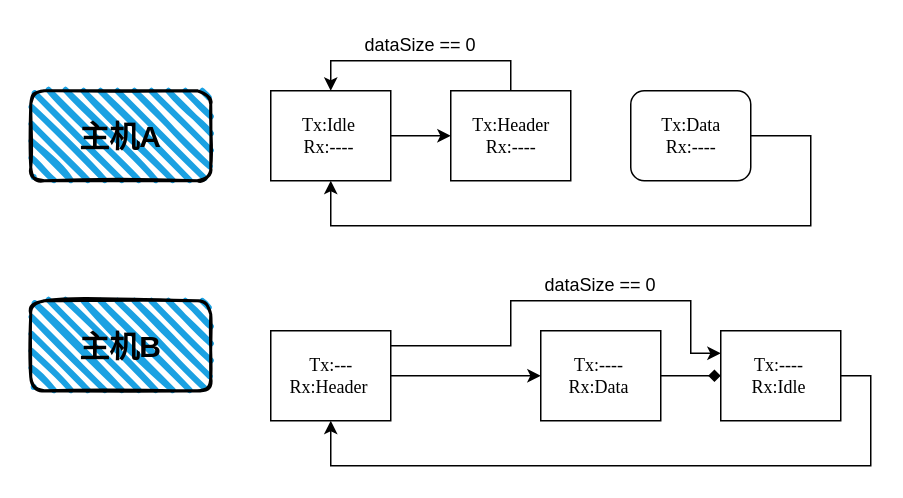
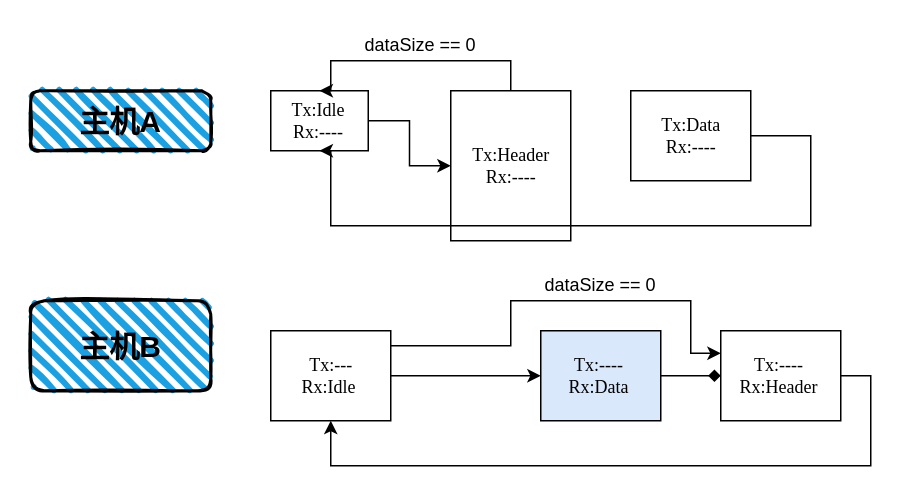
  <mxCell id="0" />
  <mxCell id="1" parent="0" />
  <mxCell id="2" value="" style="edgeStyle=orthogonalEdgeStyle;rounded=0;orthogonalLoop=1;jettySize=auto;html=1;" parent="1" source="3" target="5" edge="1"><mxGeometry relative="1" as="geometry" /></mxCell>
- <mxCell id="3" value="Tx:Idle&amp;nbsp;&lt;br&gt;Rx:----&amp;nbsp;" style="html=1;fontFamily=consolas;" parent="1" vertex="1"><mxGeometry x="180" y="60" width="80" height="60" as="geometry" /></mxCell>
+ <mxCell id="3" value="Tx:Idle&amp;nbsp;&lt;br&gt;Rx:----&amp;nbsp;" style="html=1;fontFamily=consolas;" parent="1" vertex="1"><mxGeometry x="180" y="60" width="65" height="40" as="geometry" /></mxCell>
  <mxCell id="4" style="edgeStyle=orthogonalEdgeStyle;rounded=0;orthogonalLoop=1;jettySize=auto;html=1;entryX=0.5;entryY=0;entryDx=0;entryDy=0;" edge="1" parent="1" source="5" target="3"><mxGeometry relative="1" as="geometry"><mxPoint x="220" y="40" as="targetPoint" /><Array as="points"><mxPoint x="340" y="40" /><mxPoint x="220" y="40" /></Array></mxGeometry></mxCell>
- <mxCell id="5" value="Tx:Header&lt;br&gt;Rx:----" style="html=1;fontFamily=consolas;" parent="1" vertex="1"><mxGeometry x="300" y="60" width="80" height="60" as="geometry" /></mxCell>
- <mxCell id="6" value="Tx:Data&lt;br&gt;Rx:----" style="html=1;fontFamily=consolas;rounded=1;" parent="1" vertex="1"><mxGeometry x="420" y="60" width="80" height="60" as="geometry" /></mxCell>
+ <mxCell id="5" value="Tx:Header&lt;br&gt;Rx:----" style="html=1;fontFamily=consolas;" parent="1" vertex="1"><mxGeometry x="300" y="60" width="80" height="100" as="geometry" /></mxCell>
+ <mxCell id="6" value="Tx:Data&lt;br&gt;Rx:----" style="html=1;fontFamily=consolas;" parent="1" vertex="1"><mxGeometry x="420" y="60" width="80" height="60" as="geometry" /></mxCell>
  <mxCell id="7" value="" style="edgeStyle=orthogonalEdgeStyle;rounded=0;orthogonalLoop=1;jettySize=auto;html=1;entryX=0.5;entryY=1;entryDx=0;entryDy=0;exitX=1;exitY=0.5;exitDx=0;exitDy=0;" parent="1" source="6" target="3" edge="1"><mxGeometry relative="1" as="geometry"><mxPoint x="230" y="150" as="targetPoint" /><Array as="points"><mxPoint x="540" y="90" /><mxPoint x="540" y="150" /><mxPoint x="220" y="150" /></Array><mxPoint x="620" y="90" as="sourcePoint" /></mxGeometry></mxCell>
  <mxCell id="8" value="dataSize == 0" style="text;html=1;strokeColor=none;fillColor=none;align=center;verticalAlign=middle;whiteSpace=wrap;rounded=0;" parent="1" vertex="1"><mxGeometry x="240" y="20" width="80" height="20" as="geometry" /></mxCell>
  <mxCell id="9" value="" style="edgeStyle=orthogonalEdgeStyle;rounded=0;orthogonalLoop=1;jettySize=auto;html=1;" parent="1" source="11" target="13" edge="1"><mxGeometry relative="1" as="geometry" /></mxCell>
  <mxCell id="10" value="" style="edgeStyle=orthogonalEdgeStyle;rounded=0;orthogonalLoop=1;jettySize=auto;html=1;entryX=0;entryY=0.25;entryDx=0;entryDy=0;" parent="1" source="11" target="14" edge="1"><mxGeometry relative="1" as="geometry"><mxPoint x="350" y="190" as="targetPoint" /><Array as="points"><mxPoint x="340" y="230" /><mxPoint x="340" y="200" /><mxPoint x="460" y="200" /><mxPoint x="460" y="235" /></Array></mxGeometry></mxCell>
- <mxCell id="11" value="Tx:---&lt;br&gt;Rx:Header&amp;nbsp;" style="html=1;fontFamily=consolas;" parent="1" vertex="1"><mxGeometry x="180" y="220" width="80" height="60" as="geometry" /></mxCell>
+ <mxCell id="11" value="Tx:---&lt;br&gt;Rx:Idle&amp;nbsp;" style="html=1;fontFamily=consolas;" parent="1" vertex="1"><mxGeometry x="180" y="220" width="80" height="60" as="geometry" /></mxCell>
  <mxCell id="12" value="" style="edgeStyle=orthogonalEdgeStyle;rounded=0;orthogonalLoop=1;jettySize=auto;html=1;endArrow=diamond;" parent="1" source="13" target="14" edge="1"><mxGeometry relative="1" as="geometry" /></mxCell>
- <mxCell id="13" value="Tx:----&amp;nbsp;&lt;br&gt;Rx:Data&amp;nbsp;" style="html=1;fontFamily=consolas;" parent="1" vertex="1"><mxGeometry x="360" y="220" width="80" height="60" as="geometry" /></mxCell>
- <mxCell id="14" value="Tx:----&amp;nbsp;&lt;br&gt;Rx:Idle&amp;nbsp;" style="html=1;fontFamily=consolas;" parent="1" vertex="1"><mxGeometry x="480" y="220" width="80" height="60" as="geometry" /></mxCell>
+ <mxCell id="13" value="Tx:----&amp;nbsp;&lt;br&gt;Rx:Data&amp;nbsp;" style="html=1;fontFamily=consolas;fillColor=#dae8fc;" parent="1" vertex="1"><mxGeometry x="360" y="220" width="80" height="60" as="geometry" /></mxCell>
+ <mxCell id="14" value="Tx:----&amp;nbsp;&lt;br&gt;Rx:Header&amp;nbsp;" style="html=1;fontFamily=consolas;" parent="1" vertex="1"><mxGeometry x="480" y="220" width="80" height="60" as="geometry" /></mxCell>
  <mxCell id="15" style="edgeStyle=orthogonalEdgeStyle;rounded=0;orthogonalLoop=1;jettySize=auto;html=1;exitX=1;exitY=0.5;exitDx=0;exitDy=0;entryX=0.5;entryY=1;entryDx=0;entryDy=0;" parent="1" source="14" target="11" edge="1"><mxGeometry relative="1" as="geometry"><mxPoint x="720" y="310" as="targetPoint" /><mxPoint x="820" y="250" as="sourcePoint" /><Array as="points"><mxPoint x="580" y="250" /><mxPoint x="580" y="310" /><mxPoint x="220" y="310" /></Array></mxGeometry></mxCell>
  <mxCell id="16" value="dataSize == 0" style="text;html=1;strokeColor=none;fillColor=none;align=center;verticalAlign=middle;whiteSpace=wrap;rounded=0;" parent="1" vertex="1"><mxGeometry x="360" y="180" width="80" height="20" as="geometry" /></mxCell>
- <mxCell id="17" value="&lt;span style=&quot;font-size: 20px&quot;&gt;&lt;b&gt;主机A&lt;/b&gt;&lt;/span&gt;" style="rounded=1;whiteSpace=wrap;html=1;strokeWidth=2;fillWeight=4;hachureGap=8;hachureAngle=45;fillColor=#1ba1e2;sketch=1;" parent="1" vertex="1"><mxGeometry x="20" y="60" width="120" height="60" as="geometry" /></mxCell>
+ <mxCell id="17" value="&lt;span style=&quot;font-size: 20px&quot;&gt;&lt;b&gt;主机A&lt;/b&gt;&lt;/span&gt;" style="rounded=1;whiteSpace=wrap;html=1;strokeWidth=2;fillWeight=4;hachureGap=8;hachureAngle=45;fillColor=#1ba1e2;sketch=1;" parent="1" vertex="1"><mxGeometry x="20" y="60" width="120" height="40" as="geometry" /></mxCell>
  <mxCell id="18" value="&lt;span style=&quot;font-size: 20px&quot;&gt;&lt;b&gt;主机B&lt;/b&gt;&lt;/span&gt;" style="rounded=1;whiteSpace=wrap;html=1;strokeWidth=2;fillWeight=4;hachureGap=8;hachureAngle=45;fillColor=#1ba1e2;sketch=1;" parent="1" vertex="1"><mxGeometry x="20" y="200" width="120" height="60" as="geometry" /></mxCell>
